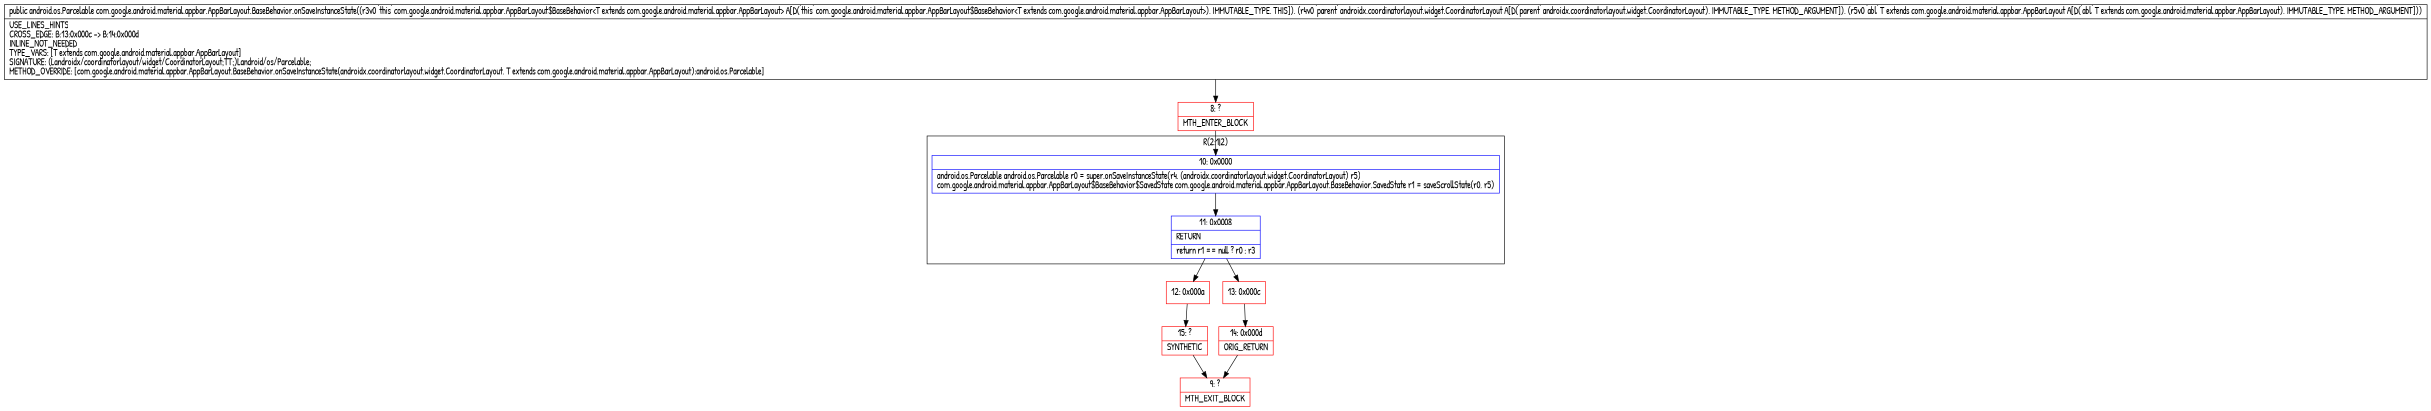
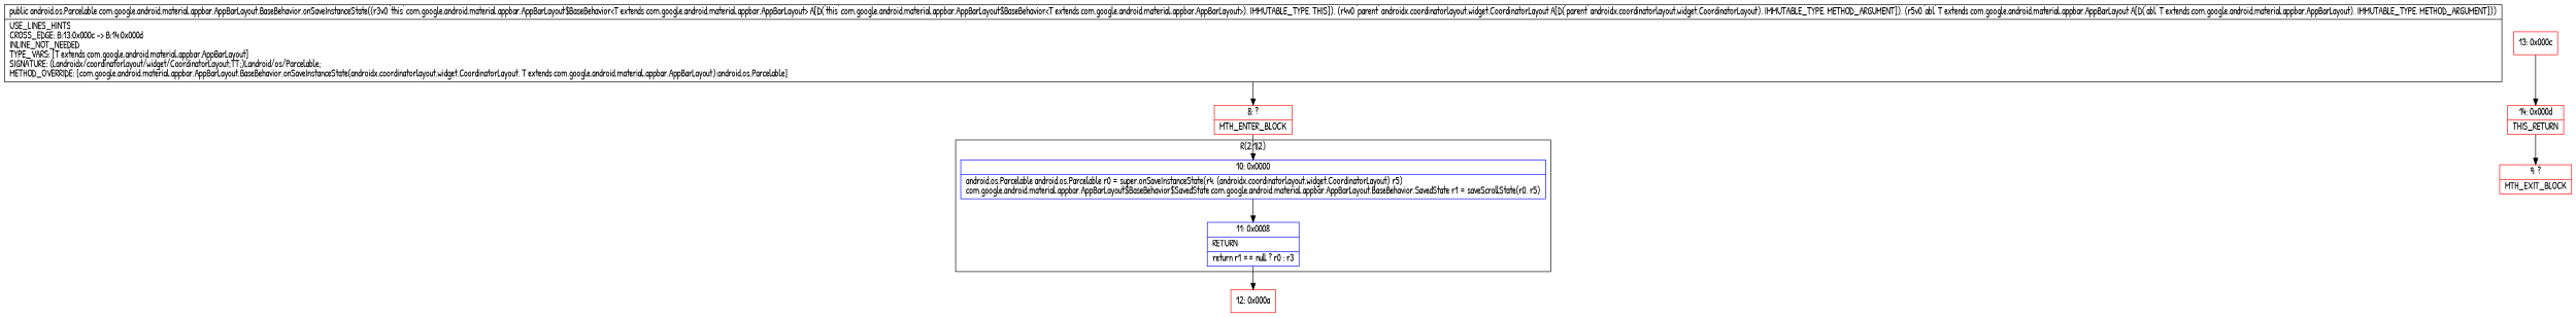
  digraph {
    fontname="Patrick Hand"
    node [color=red fontname="Patrick Hand" shape=record]
    edge [fontname="Patrick Hand"]
    n1 [color=blue label="{10\:\ 0x0000|android.os.Parcelable android.os.Parcelable r0 = super.onSaveInstanceState(r4, (androidx.coordinatorlayout.widget.CoordinatorLayout) r5)\lcom.google.android.material.appbar.AppBarLayout$BaseBehavior$SavedState com.google.android.material.appbar.AppBarLayout.BaseBehavior.SavedState r1 = saveScrollState(r0, r5)\l}"]
    n2 [color=blue label="{11\:\ 0x0008|RETURN\l|return r1 == null ? r0 : r3\l}"]
    n3 [label="{12\:\ 0x000a}"]
    n4 [label="{13\:\ 0x000c}"]
-   n5 [label="{15\:\ ?|SYNTHETIC\l}"]
-   n6 [label="{14\:\ 0x000d|ORIG_RETURN\l}"]
+   n6 [label="{14\:\ 0x000d|THIS_RETURN\l}"]
    n7 [label="{8\:\ ?|MTH_ENTER_BLOCK\l}"]
    n8 [label="{9\:\ ?|MTH_EXIT_BLOCK\l}"]
    n9 [label="{public android.os.Parcelable com.google.android.material.appbar.AppBarLayout.BaseBehavior.onSaveInstanceState((r3v0 'this' com.google.android.material.appbar.AppBarLayout$BaseBehavior\<T extends com.google.android.material.appbar.AppBarLayout\> A[D('this' com.google.android.material.appbar.AppBarLayout$BaseBehavior\<T extends com.google.android.material.appbar.AppBarLayout\>), IMMUTABLE_TYPE, THIS]), (r4v0 'parent' androidx.coordinatorlayout.widget.CoordinatorLayout A[D('parent' androidx.coordinatorlayout.widget.CoordinatorLayout), IMMUTABLE_TYPE, METHOD_ARGUMENT]), (r5v0 'abl' T extends com.google.android.material.appbar.AppBarLayout A[D('abl' T extends com.google.android.material.appbar.AppBarLayout), IMMUTABLE_TYPE, METHOD_ARGUMENT]))  | USE_LINES_HINTS\lCROSS_EDGE: B:13:0x000c \-\> B:14:0x000d\lINLINE_NOT_NEEDED\lTYPE_VARS: [T extends com.google.android.material.appbar.AppBarLayout]\lSIGNATURE: (Landroidx\/coordinatorlayout\/widget\/CoordinatorLayout;TT;)Landroid\/os\/Parcelable;\lMETHOD_OVERRIDE: [com.google.android.material.appbar.AppBarLayout.BaseBehavior.onSaveInstanceState(androidx.coordinatorlayout.widget.CoordinatorLayout, T extends com.google.android.material.appbar.AppBarLayout):android.os.Parcelable]\l}" color=""]
    subgraph cluster_1 {
      label="R(2:1|2)"
      n1
      n2
    }
    n1 -> n2
    n2 -> n3
-   n2 -> n4
-   n3 -> n5
    n4 -> n6
-   n5 -> n8
    n6 -> n8
    n7 -> n1
    n9 -> n7
  }
